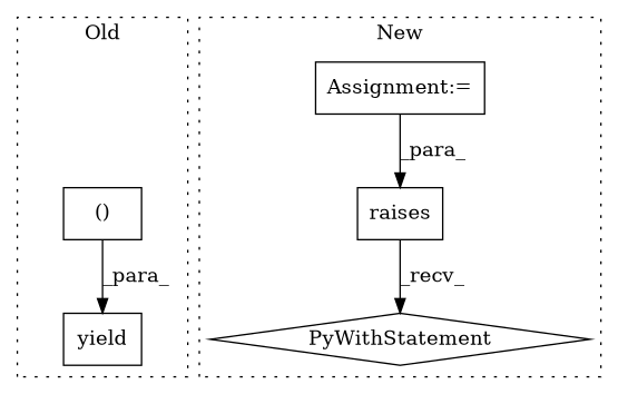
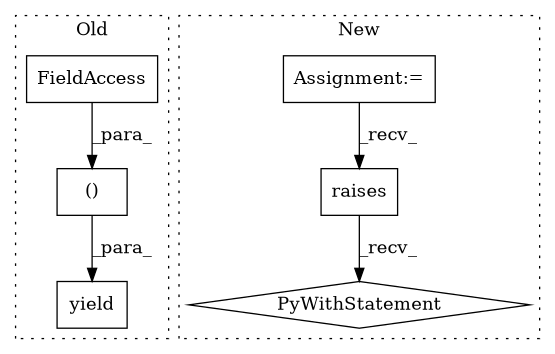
  digraph {
    node [s=2628 shape=box]
    n1 [a=112 l=12 label=yield s=2616]
    n2 [a=106 l=20 label="()"]
+   n3 [a=22 l=5 label=FieldAccess]
    n4 [a=32 l="7,1" label=raises s="2757,2774"]
    n5 [a=104 l="10,2" label=PyWithStatement s="2740,2775" shape=diamond]
    n6 [a=7 l=6 label="Assignment:=" s=2424]
    subgraph cluster_1 {
      label=Old
      style=dotted
      n1
      n2
+     n3
    }
    subgraph cluster_2 {
      label=New
      style=dotted
      n4
      n5
      n6
    }
    n2 -> n1 [label=_para_]
+   n3 -> n2 [label=_para_]
    n4 -> n5 [label=_recv_]
-   n6 -> n4 [label=_para_]
+   n6 -> n4 [label=_recv_]
  }
